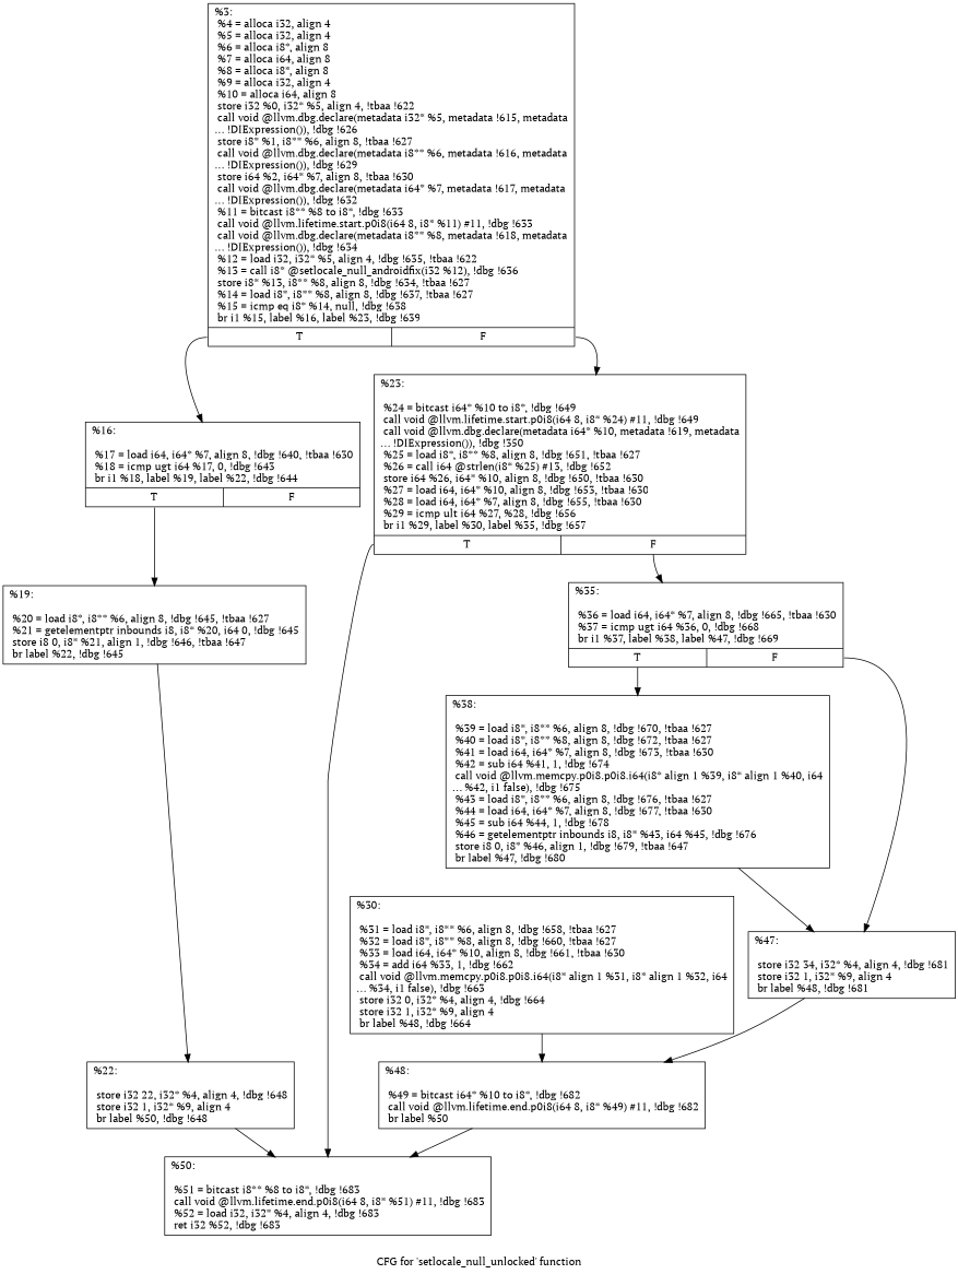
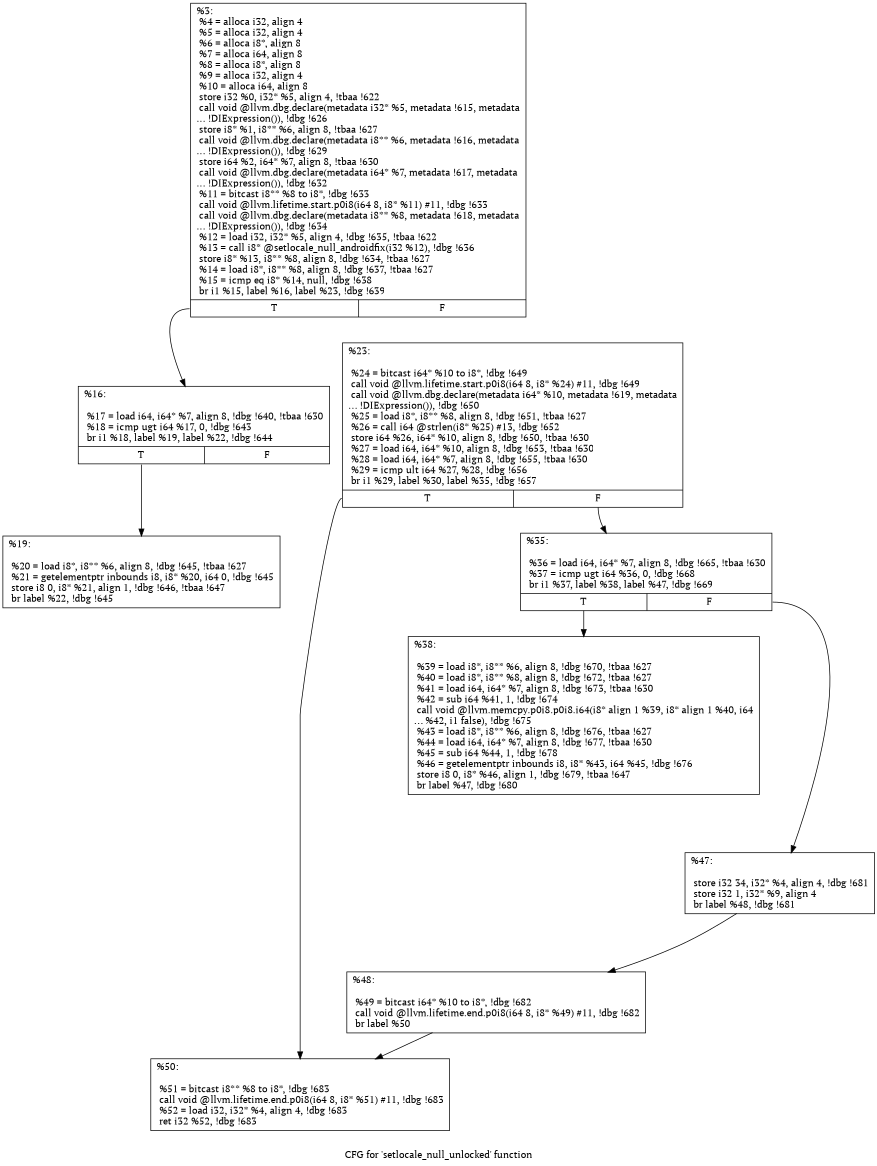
  digraph {
    fontname="PT Serif"
    label="CFG for 'setlocale_null_unlocked' function"
    node [fontname="PT Serif" shape=record]
    edge [fontname="PT Serif"]
    n1 [label="{%3:\l  %4 = alloca i32, align 4\l  %5 = alloca i32, align 4\l  %6 = alloca i8*, align 8\l  %7 = alloca i64, align 8\l  %8 = alloca i8*, align 8\l  %9 = alloca i32, align 4\l  %10 = alloca i64, align 8\l  store i32 %0, i32* %5, align 4, !tbaa !622\l  call void @llvm.dbg.declare(metadata i32* %5, metadata !615, metadata\l... !DIExpression()), !dbg !626\l  store i8* %1, i8** %6, align 8, !tbaa !627\l  call void @llvm.dbg.declare(metadata i8** %6, metadata !616, metadata\l... !DIExpression()), !dbg !629\l  store i64 %2, i64* %7, align 8, !tbaa !630\l  call void @llvm.dbg.declare(metadata i64* %7, metadata !617, metadata\l... !DIExpression()), !dbg !632\l  %11 = bitcast i8** %8 to i8*, !dbg !633\l  call void @llvm.lifetime.start.p0i8(i64 8, i8* %11) #11, !dbg !633\l  call void @llvm.dbg.declare(metadata i8** %8, metadata !618, metadata\l... !DIExpression()), !dbg !634\l  %12 = load i32, i32* %5, align 4, !dbg !635, !tbaa !622\l  %13 = call i8* @setlocale_null_androidfix(i32 %12), !dbg !636\l  store i8* %13, i8** %8, align 8, !dbg !634, !tbaa !627\l  %14 = load i8*, i8** %8, align 8, !dbg !637, !tbaa !627\l  %15 = icmp eq i8* %14, null, !dbg !638\l  br i1 %15, label %16, label %23, !dbg !639\l|{<s0>T|<s1>F}}"]
    n2 [label="{%16:\l\l  %17 = load i64, i64* %7, align 8, !dbg !640, !tbaa !630\l  %18 = icmp ugt i64 %17, 0, !dbg !643\l  br i1 %18, label %19, label %22, !dbg !644\l|{<s0>T|<s1>F}}"]
-   n3 [label="{%23:\l\l  %24 = bitcast i64* %10 to i8*, !dbg !649\l  call void @llvm.lifetime.start.p0i8(i64 8, i8* %24) #11, !dbg !649\l  call void @llvm.dbg.declare(metadata i64* %10, metadata !619, metadata\l... !DIExpression()), !dbg !350\l  %25 = load i8*, i8** %8, align 8, !dbg !651, !tbaa !627\l  %26 = call i64 @strlen(i8* %25) #13, !dbg !652\l  store i64 %26, i64* %10, align 8, !dbg !650, !tbaa !630\l  %27 = load i64, i64* %10, align 8, !dbg !653, !tbaa !630\l  %28 = load i64, i64* %7, align 8, !dbg !655, !tbaa !630\l  %29 = icmp ult i64 %27, %28, !dbg !656\l  br i1 %29, label %30, label %35, !dbg !657\l|{<s0>T|<s1>F}}"]
+   n3 [label="{%23:\l\l  %24 = bitcast i64* %10 to i8*, !dbg !649\l  call void @llvm.lifetime.start.p0i8(i64 8, i8* %24) #11, !dbg !649\l  call void @llvm.dbg.declare(metadata i64* %10, metadata !619, metadata\l... !DIExpression()), !dbg !650\l  %25 = load i8*, i8** %8, align 8, !dbg !651, !tbaa !627\l  %26 = call i64 @strlen(i8* %25) #13, !dbg !652\l  store i64 %26, i64* %10, align 8, !dbg !650, !tbaa !630\l  %27 = load i64, i64* %10, align 8, !dbg !653, !tbaa !630\l  %28 = load i64, i64* %7, align 8, !dbg !655, !tbaa !630\l  %29 = icmp ult i64 %27, %28, !dbg !656\l  br i1 %29, label %30, label %35, !dbg !657\l|{<s0>T|<s1>F}}"]
    n4 [label="{%19:\l\l  %20 = load i8*, i8** %6, align 8, !dbg !645, !tbaa !627\l  %21 = getelementptr inbounds i8, i8* %20, i64 0, !dbg !645\l  store i8 0, i8* %21, align 1, !dbg !646, !tbaa !647\l  br label %22, !dbg !645\l}"]
    n5 [label="{%35:\l\l  %36 = load i64, i64* %7, align 8, !dbg !665, !tbaa !630\l  %37 = icmp ugt i64 %36, 0, !dbg !668\l  br i1 %37, label %38, label %47, !dbg !669\l|{<s0>T|<s1>F}}"]
    n6 [label="{%50:\l\l  %51 = bitcast i8** %8 to i8*, !dbg !683\l  call void @llvm.lifetime.end.p0i8(i64 8, i8* %51) #11, !dbg !683\l  %52 = load i32, i32* %4, align 4, !dbg !683\l  ret i32 %52, !dbg !683\l}"]
-   n7 [label="{%22:\l\l  store i32 22, i32* %4, align 4, !dbg !648\l  store i32 1, i32* %9, align 4\l  br label %50, !dbg !648\l}"]
-   n8 [label="{%30:\l\l  %31 = load i8*, i8** %6, align 8, !dbg !658, !tbaa !627\l  %32 = load i8*, i8** %8, align 8, !dbg !660, !tbaa !627\l  %33 = load i64, i64* %10, align 8, !dbg !661, !tbaa !630\l  %34 = add i64 %33, 1, !dbg !662\l  call void @llvm.memcpy.p0i8.p0i8.i64(i8* align 1 %31, i8* align 1 %32, i64\l... %34, i1 false), !dbg !663\l  store i32 0, i32* %4, align 4, !dbg !664\l  store i32 1, i32* %9, align 4\l  br label %48, !dbg !664\l}"]
    n9 [label="{%48:\l\l  %49 = bitcast i64* %10 to i8*, !dbg !682\l  call void @llvm.lifetime.end.p0i8(i64 8, i8* %49) #11, !dbg !682\l  br label %50\l}"]
    n10 [label="{%38:\l\l  %39 = load i8*, i8** %6, align 8, !dbg !670, !tbaa !627\l  %40 = load i8*, i8** %8, align 8, !dbg !672, !tbaa !627\l  %41 = load i64, i64* %7, align 8, !dbg !673, !tbaa !630\l  %42 = sub i64 %41, 1, !dbg !674\l  call void @llvm.memcpy.p0i8.p0i8.i64(i8* align 1 %39, i8* align 1 %40, i64\l... %42, i1 false), !dbg !675\l  %43 = load i8*, i8** %6, align 8, !dbg !676, !tbaa !627\l  %44 = load i64, i64* %7, align 8, !dbg !677, !tbaa !630\l  %45 = sub i64 %44, 1, !dbg !678\l  %46 = getelementptr inbounds i8, i8* %43, i64 %45, !dbg !676\l  store i8 0, i8* %46, align 1, !dbg !679, !tbaa !647\l  br label %47, !dbg !680\l}"]
    n11 [label="{%47:\l\l  store i32 34, i32* %4, align 4, !dbg !681\l  store i32 1, i32* %9, align 4\l  br label %48, !dbg !681\l}"]
    n1 -> n2 [tailport=s0]
-   n1 -> n3 [tailport=s1]
    n2 -> n4 [tailport=s0]
    n3 -> n5 [tailport=s1]
    n3 -> n6 [tailport=s0]
-   n4 -> n7
    n5 -> n10 [tailport=s0]
    n5 -> n11 [tailport=s1]
-   n7 -> n6
-   n8 -> n9
    n9 -> n6
-   n10 -> n11
    n11 -> n9
  }
